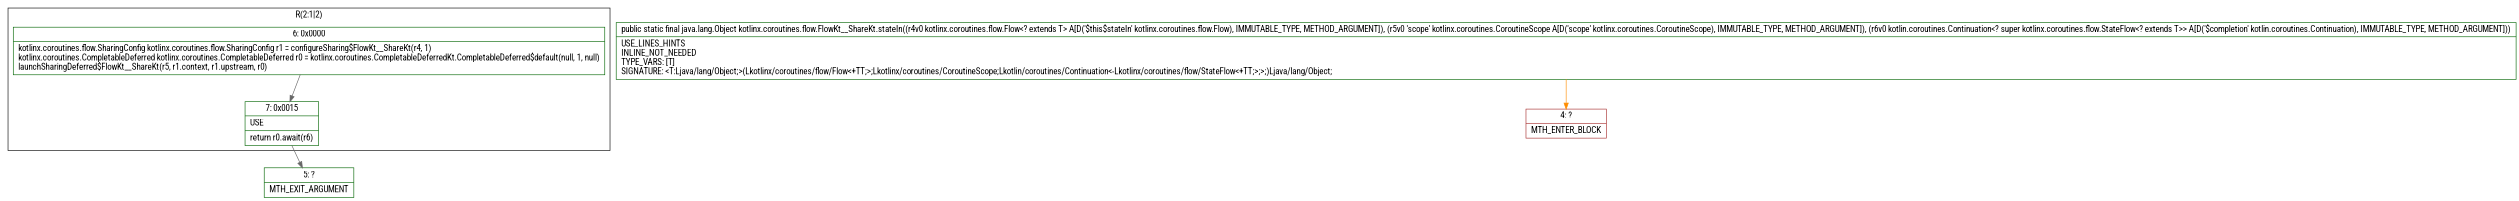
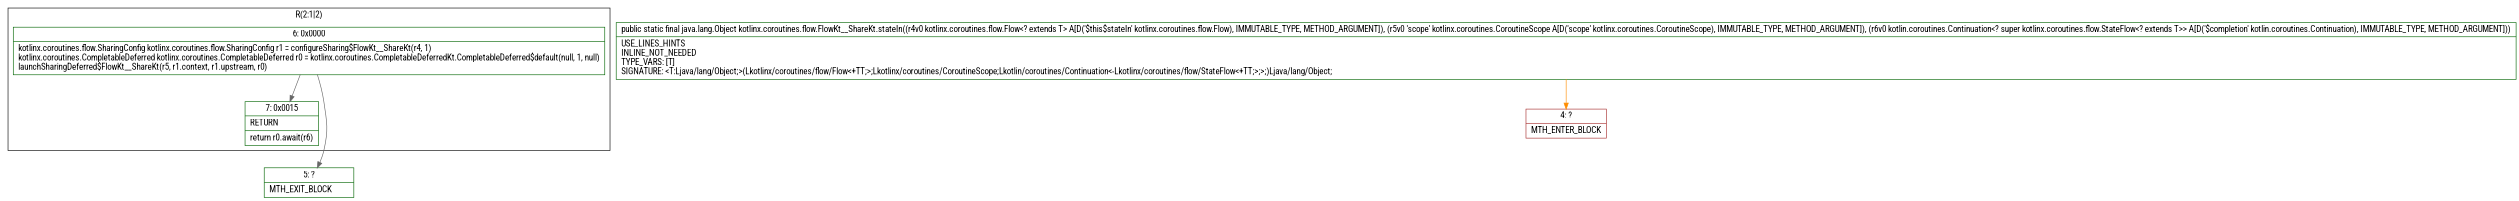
  digraph {
    fontname="Roboto Condensed"
    node [color=darkgreen fontname="Roboto Condensed" shape=record]
    edge [color=gray40 fontname="Roboto Condensed"]
    n1 [label="{6\:\ 0x0000|kotlinx.coroutines.flow.SharingConfig kotlinx.coroutines.flow.SharingConfig r1 = configureSharing$FlowKt__ShareKt(r4, 1)\lkotlinx.coroutines.CompletableDeferred kotlinx.coroutines.CompletableDeferred r0 = kotlinx.coroutines.CompletableDeferredKt.CompletableDeferred$default(null, 1, null)\llaunchSharingDeferred$FlowKt__ShareKt(r5, r1.context, r1.upstream, r0)\l}"]
-   n2 [label="{7\:\ 0x0015|USE\l|return r0.await(r6)\l}"]
-   n3 [label="{5\:\ ?|MTH_EXIT_ARGUMENT\l}"]
+   n2 [label="{7\:\ 0x0015|RETURN\l|return r0.await(r6)\l}"]
+   n3 [label="{5\:\ ?|MTH_EXIT_BLOCK\l}"]
    n4 [color=brown label="{4\:\ ?|MTH_ENTER_BLOCK\l}"]
    n5 [label="{public static final java.lang.Object kotlinx.coroutines.flow.FlowKt__ShareKt.stateIn((r4v0 kotlinx.coroutines.flow.Flow\<? extends T\> A[D('$this$stateIn' kotlinx.coroutines.flow.Flow), IMMUTABLE_TYPE, METHOD_ARGUMENT]), (r5v0 'scope' kotlinx.coroutines.CoroutineScope A[D('scope' kotlinx.coroutines.CoroutineScope), IMMUTABLE_TYPE, METHOD_ARGUMENT]), (r6v0 kotlin.coroutines.Continuation\<? super kotlinx.coroutines.flow.StateFlow\<? extends T\>\> A[D('$completion' kotlin.coroutines.Continuation), IMMUTABLE_TYPE, METHOD_ARGUMENT]))  | USE_LINES_HINTS\lINLINE_NOT_NEEDED\lTYPE_VARS: [T]\lSIGNATURE: \<T:Ljava\/lang\/Object;\>(Lkotlinx\/coroutines\/flow\/Flow\<+TT;\>;Lkotlinx\/coroutines\/CoroutineScope;Lkotlin\/coroutines\/Continuation\<\-Lkotlinx\/coroutines\/flow\/StateFlow\<+TT;\>;\>;)Ljava\/lang\/Object;\l}"]
    subgraph cluster_1 {
      label="R(2:1|2)"
      n1
      n2
    }
    n1 -> n2
-   n2 -> n3
+   n1 -> n3
    n5 -> n4 [color=darkorange]
  }
